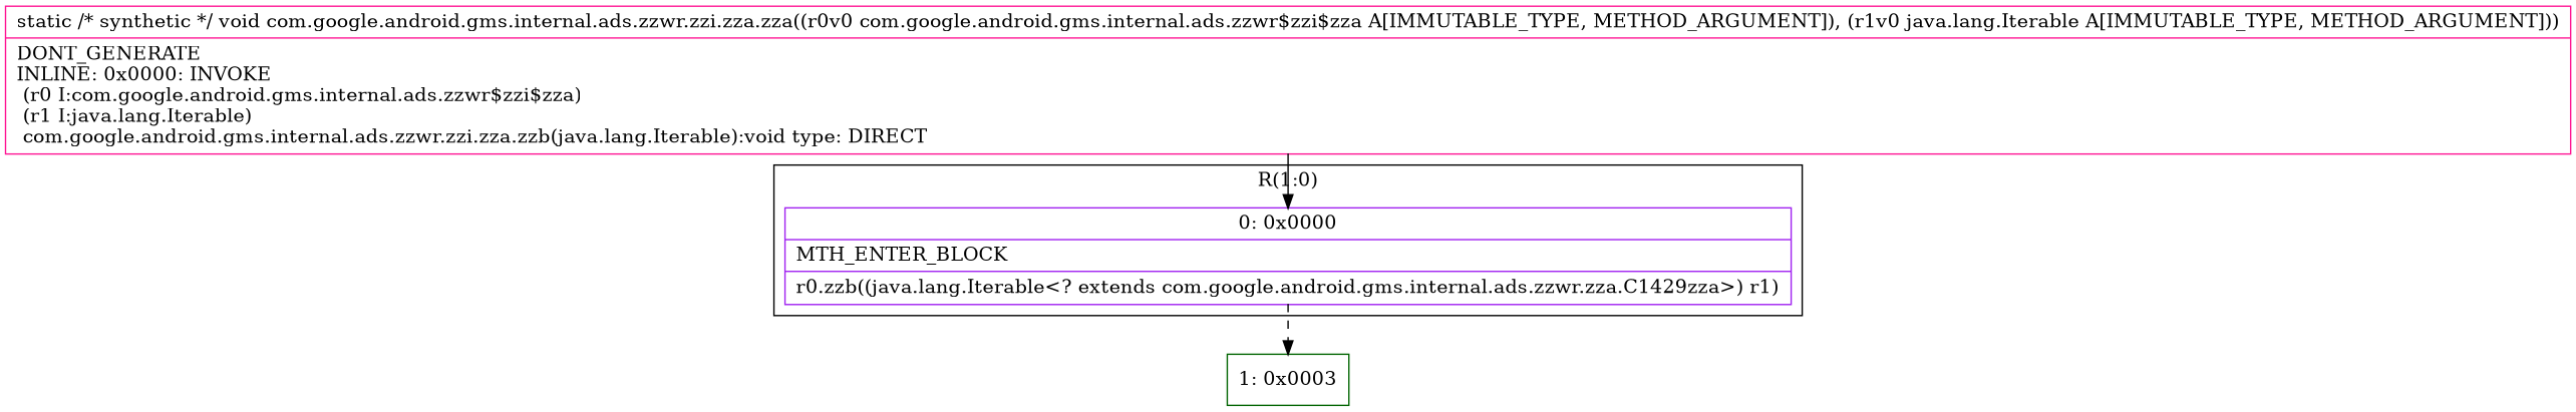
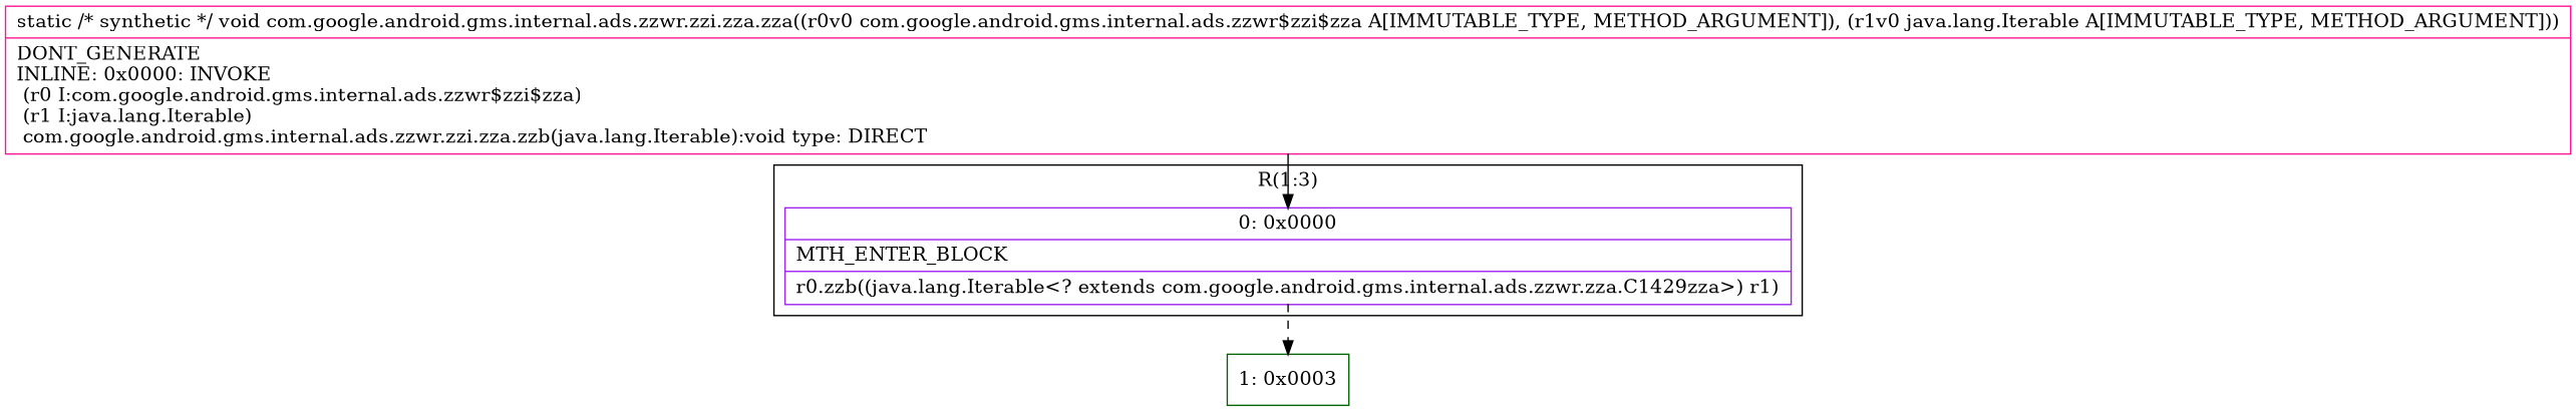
  digraph {
    node [shape=record]
    n1 [color=purple label="{0\:\ 0x0000|MTH_ENTER_BLOCK\l|r0.zzb((java.lang.Iterable\<? extends com.google.android.gms.internal.ads.zzwr.zza.C1429zza\>) r1)\l}"]
    n2 [color=darkgreen label="{1\:\ 0x0003}"]
    n3 [label="{static \/* synthetic *\/ void com.google.android.gms.internal.ads.zzwr.zzi.zza.zza((r0v0 com.google.android.gms.internal.ads.zzwr$zzi$zza A[IMMUTABLE_TYPE, METHOD_ARGUMENT]), (r1v0 java.lang.Iterable A[IMMUTABLE_TYPE, METHOD_ARGUMENT]))  | DONT_GENERATE\lINLINE: 0x0000: INVOKE  \l  (r0 I:com.google.android.gms.internal.ads.zzwr$zzi$zza)\l  (r1 I:java.lang.Iterable)\l com.google.android.gms.internal.ads.zzwr.zzi.zza.zzb(java.lang.Iterable):void type: DIRECT\l}" color=deeppink]
    subgraph cluster_1 {
-     label="R(1:0)"
+     label="R(1:3)"
      n1
    }
    n1 -> n2 [style=dashed]
    n3 -> n1 [style=solid]
  }
